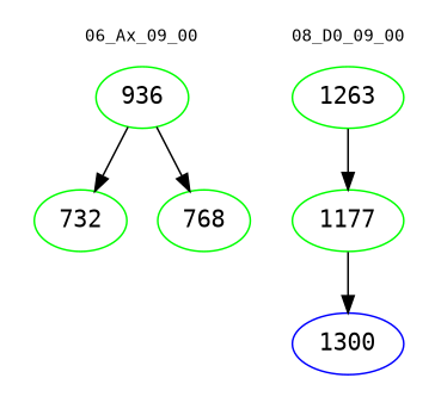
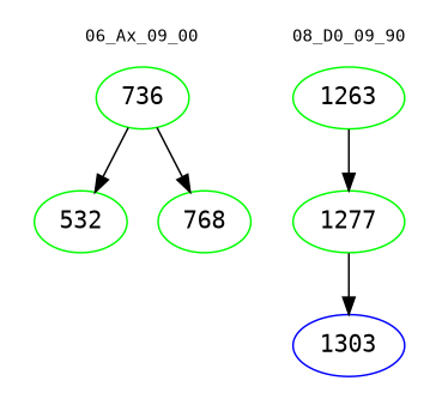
  digraph {
    fontname="DejaVu Sans Mono"
    node [color=green fontname="DejaVu Sans Mono"]
    edge [color=black fontname="DejaVu Sans Mono"]
-   n1 [label=936]
-   n2 [label=732]
+   n1 [label=736]
+   n2 [label=532]
    n3 [label=768]
-   n4 [label=1177]
+   n4 [label=1277]
    n5 [label=1263]
-   n6 [color=blue label=1300]
+   n6 [color=blue label=1303]
    subgraph cluster_1 {
      color=white
      fontsize=10
      label="06_Ax_09_00"
      n1
      n2
      n3
    }
    subgraph cluster_2 {
      color=white
      fontsize=10
-     label="08_D0_09_00"
+     label="08_D0_09_90"
      n4
      n5
      n6
    }
    n1 -> n2
    n1 -> n3
    n4 -> n6
    n5 -> n4
  }
